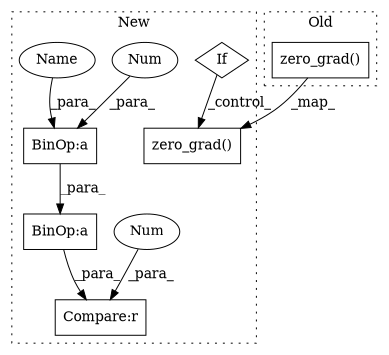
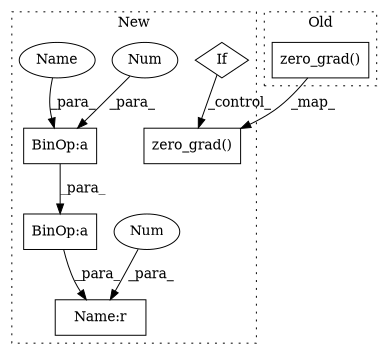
  digraph {
    fontname="DejaVu Serif"
    node [a=75 fontname="DejaVu Serif" l=1 shape=box]
    edge [fontname="DejaVu Serif"]
    n1 [l=26 label="zero_grad()" s=3046]
    n2 [a=96 l=3 label=If s=2943 shape=diamond]
-   n3 [a=40 l=44 label="Compare:r" s=2946]
+   n3 [a=40 l=44 label="Name:r" s=2946]
    n4 [a=76 label=Num s=2989 shape=ellipse]
    n5 [a=82 l=3 label="BinOp:a" s=2959]
    n6 [a=82 label="BinOp:a" s=2956]
    n7 [a=76 label=Num s=2957 shape=ellipse]
    n8 [a=87 l=9 label=Name s=2947 shape=ellipse]
    n9 [l=26 label="zero_grad()" s=4870]
    subgraph cluster_1 {
      label=New
      style=dotted
      n1
      n2
      n3
      n4
      n5
      n6
      n7
      n8
    }
    subgraph cluster_2 {
      label=Old
      style=dotted
      n9
    }
    n2 -> n1 [label=_control_]
    n4 -> n3 [label=_para_]
    n5 -> n3 [label=_para_]
    n6 -> n5 [label=_para_]
    n7 -> n6 [label=_para_]
    n8 -> n6 [label=_para_]
    n9 -> n1 [label=_map_]
  }
